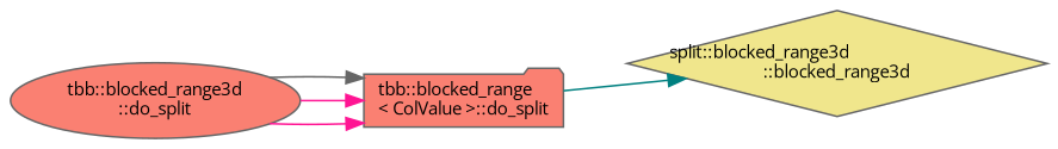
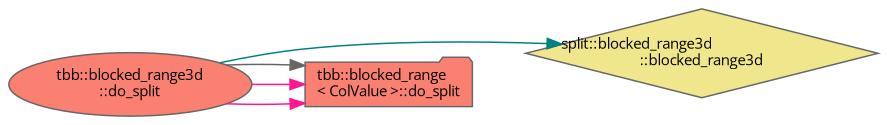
  digraph {
    fontname="Open Sans"
    rankdir=LR
    node [color=grey40 fillcolor=salmon fontname="Open Sans" fontsize=10 style=filled]
    edge [color=deeppink fontname="Open Sans" fontsize=10 labelfontname=Helvetica labelfontsize=10 style=solid]
    n1 [color=gray40 fontcolor=black height=0.2 label="tbb::blocked_range3d\l::do_split" shape=ellipse width=0.4]
    n2 [fillcolor=khaki height=0.2 label="split::blocked_range3d\l::blocked_range3d" shape=diamond width=0.4]
    n3 [height=0.2 label="tbb::blocked_range\l\< ColValue \>::do_split" shape=folder width=0.4]
-   n3 -> n2 [color=teal]
+   n1 -> n2 [color=teal]
    n1 -> n3
    n1 -> n3
    n1 -> n3 [color=gray40]
  }
